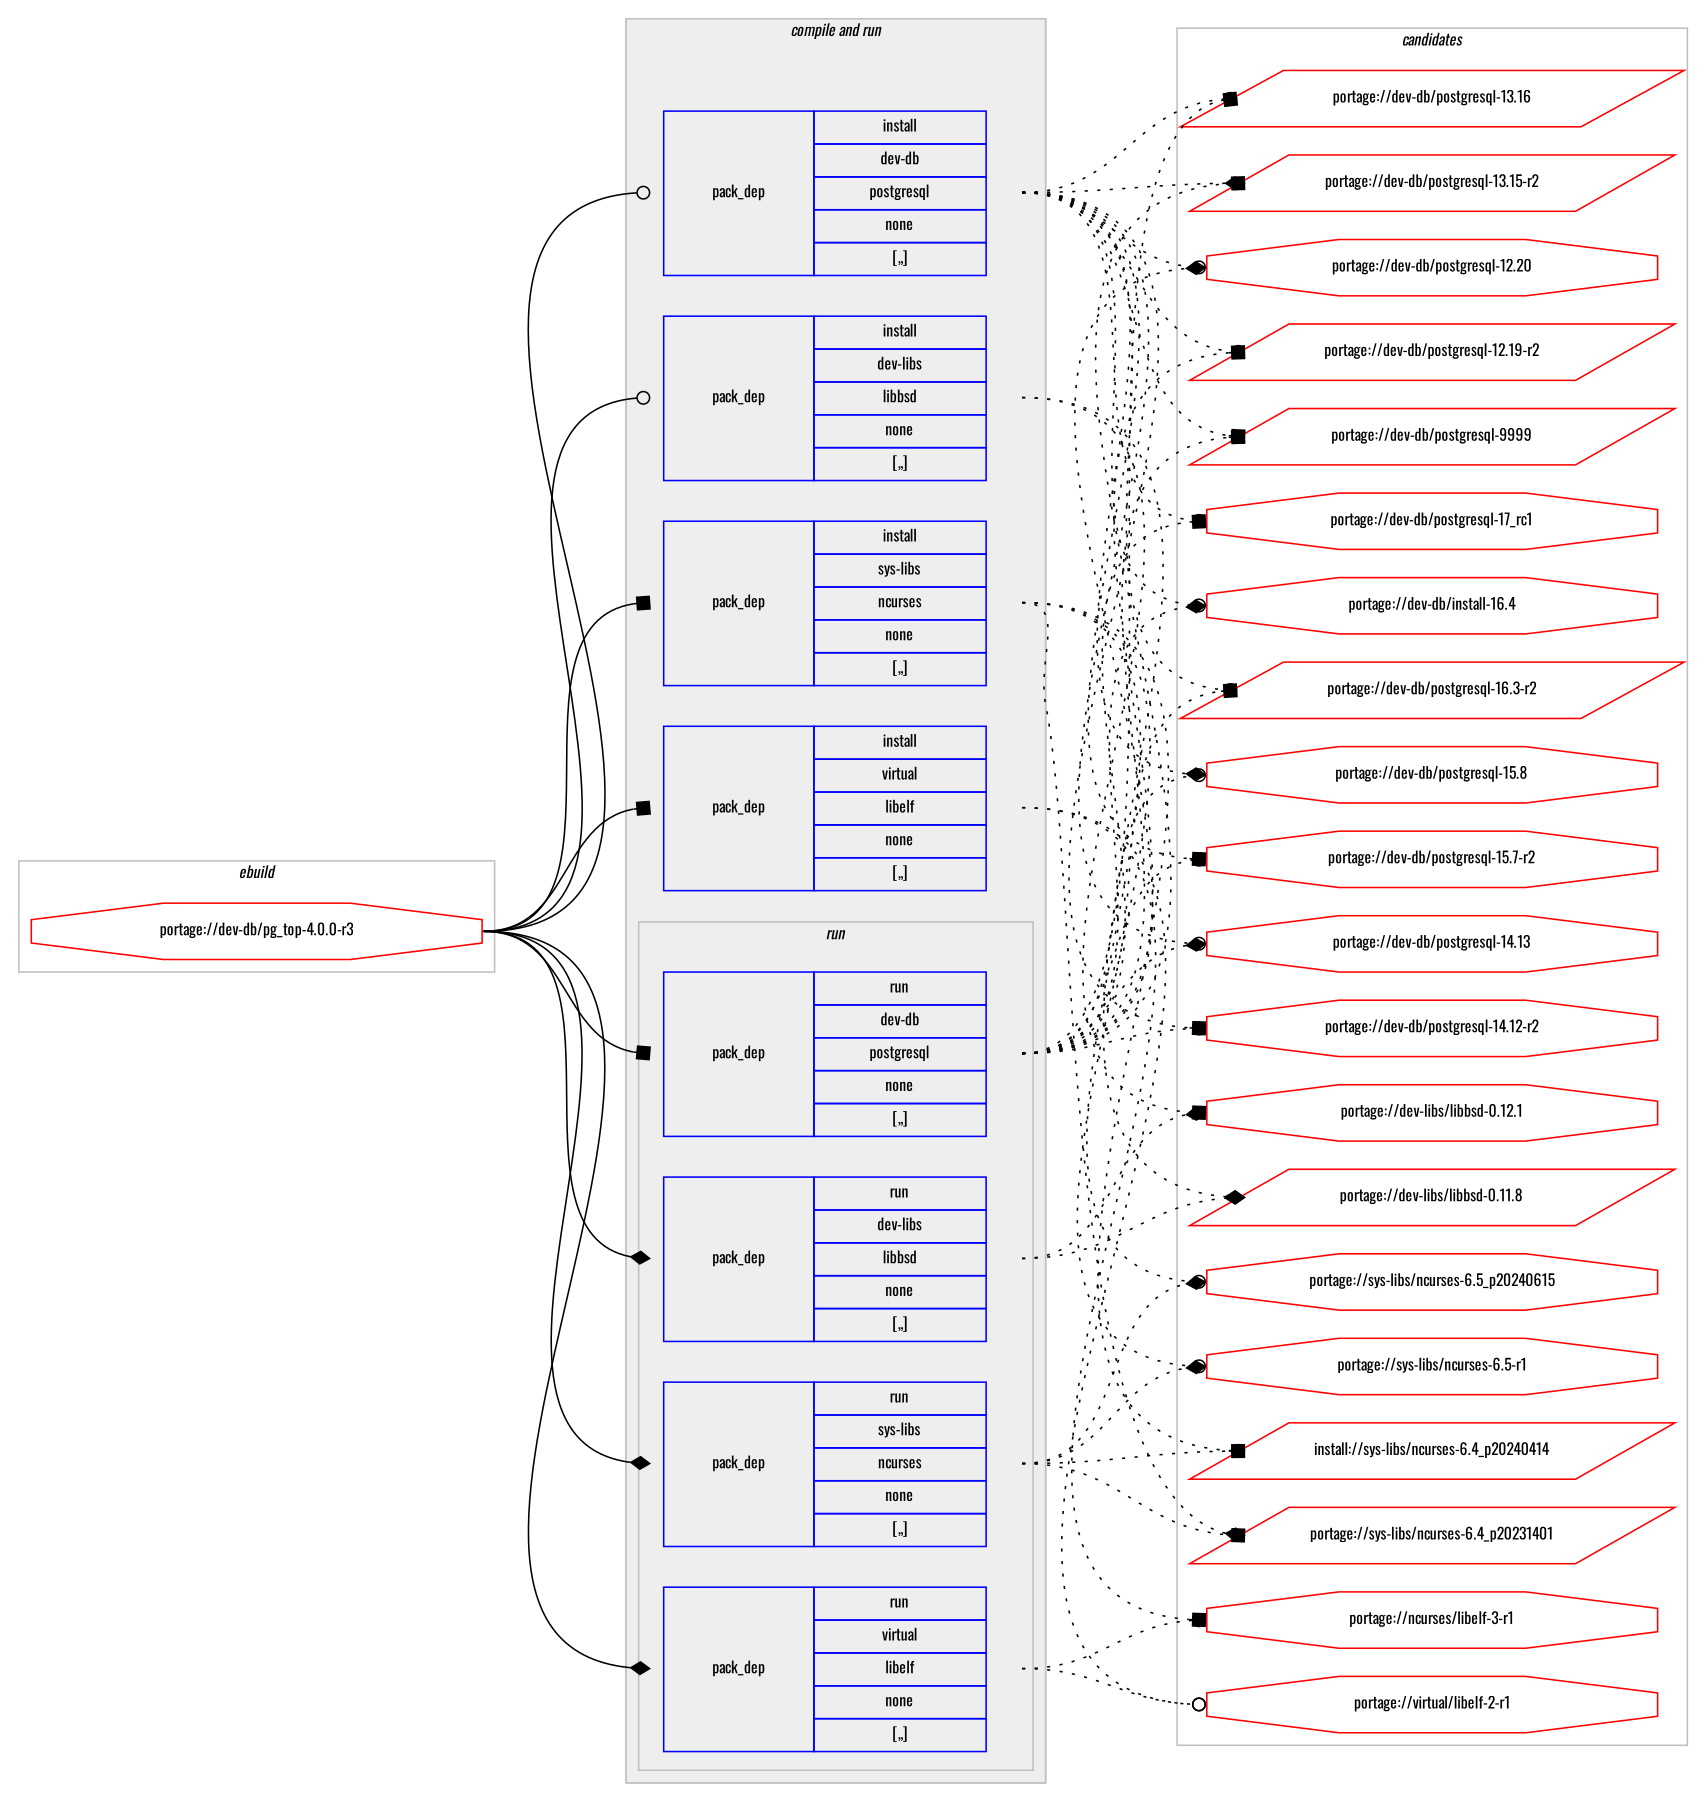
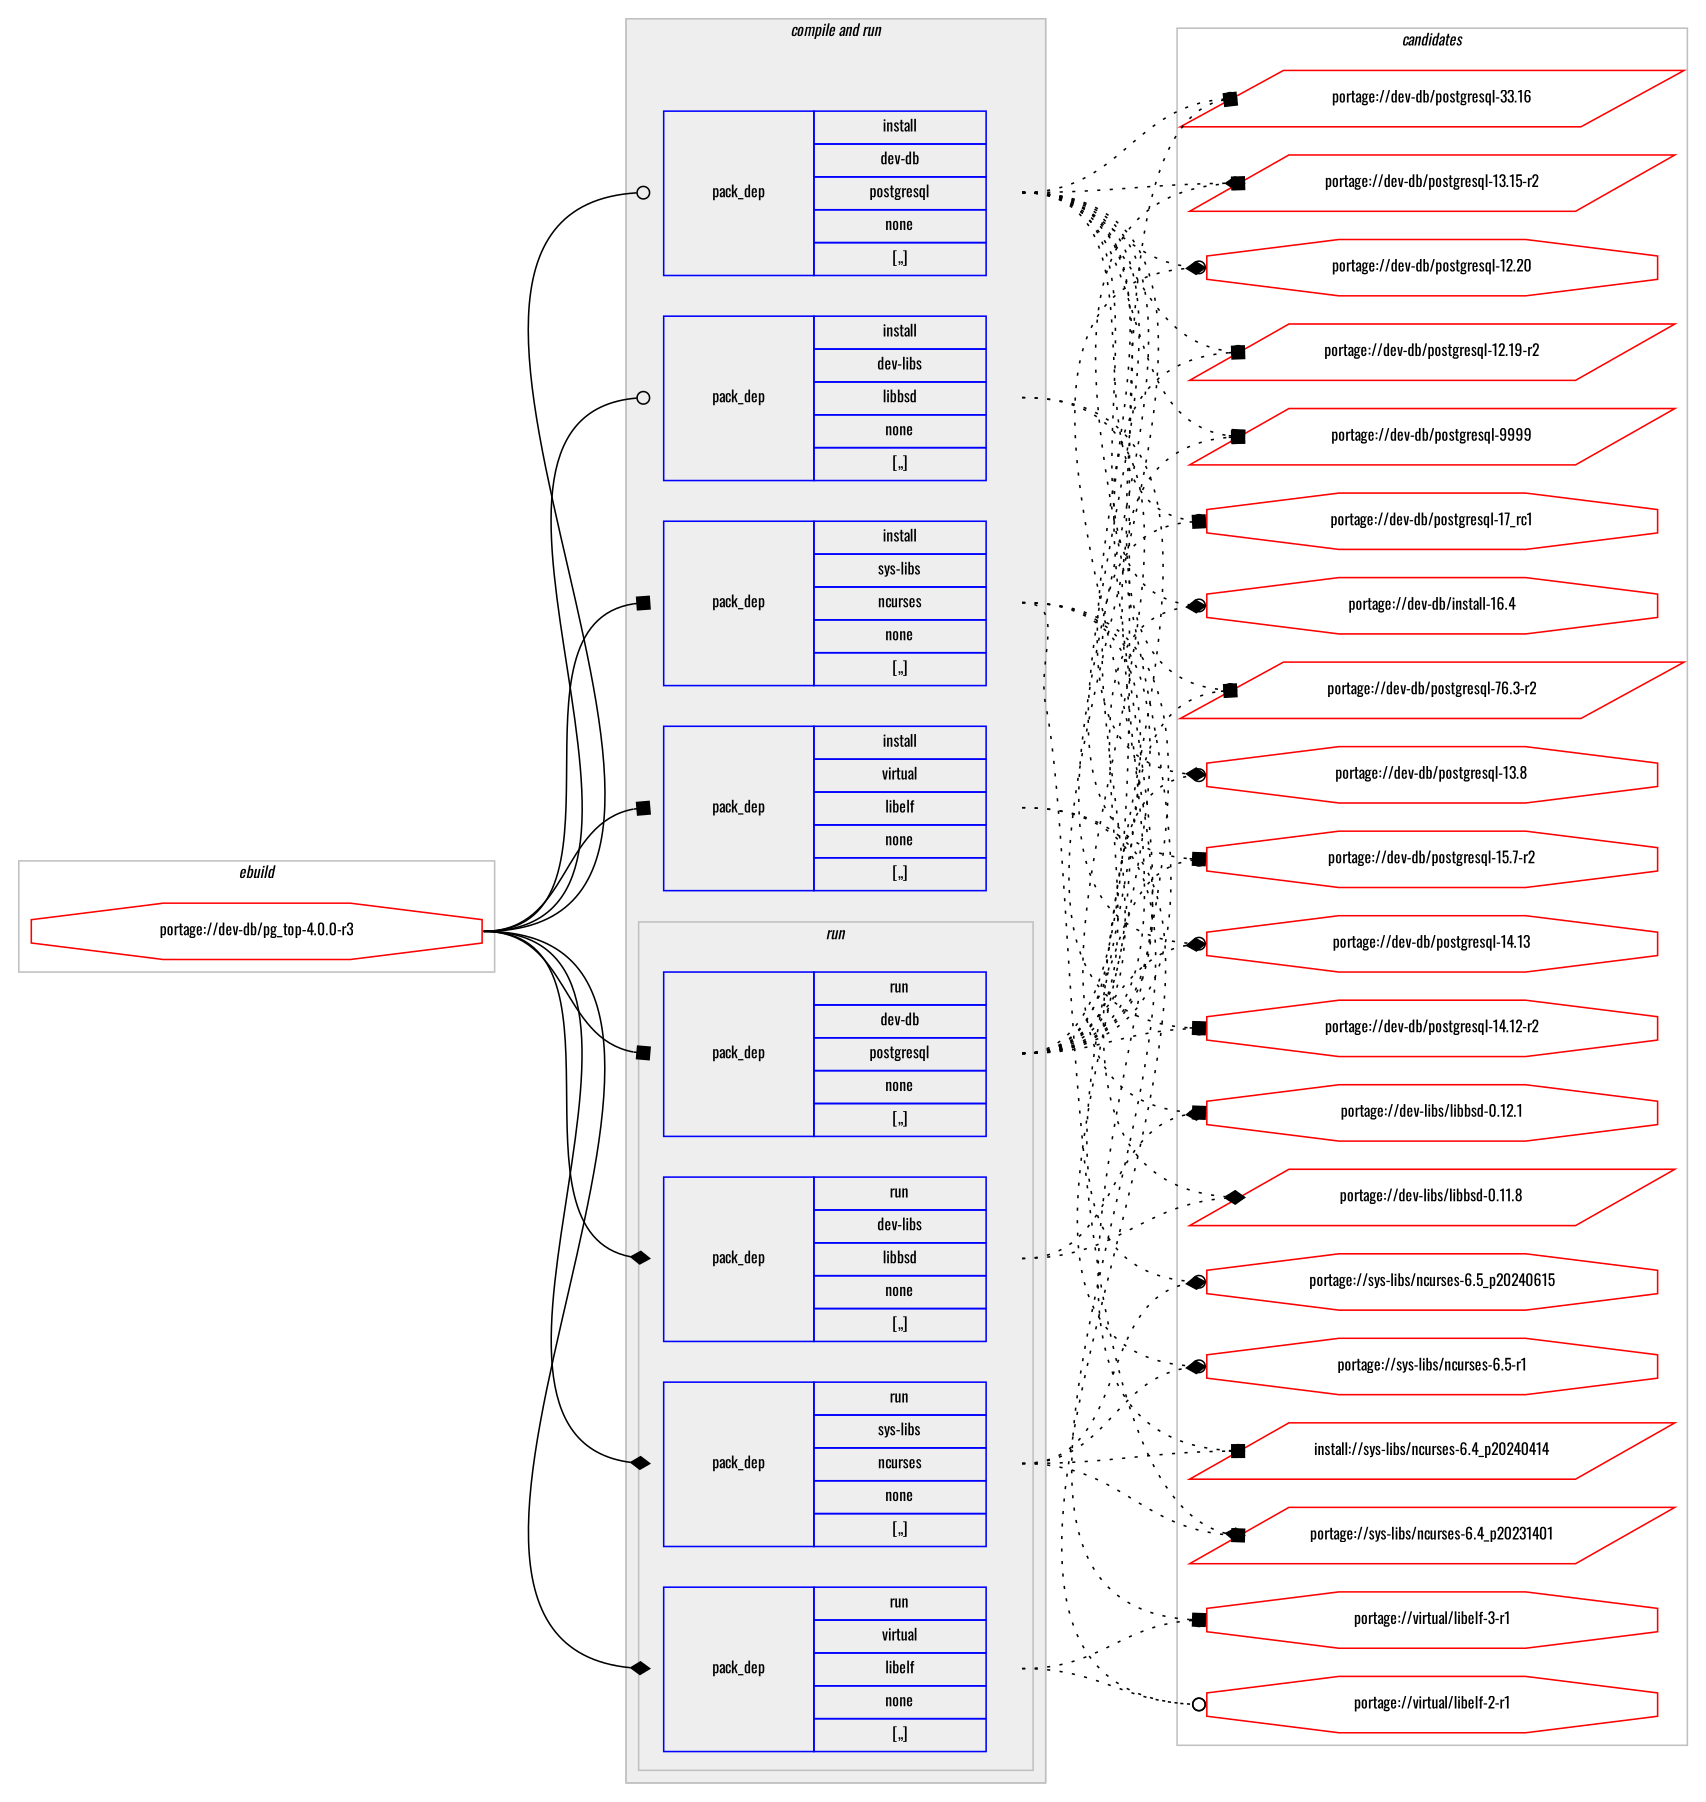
  digraph {
    compound=true
    concentrate=true
    fontname=Oswald
    fontsize=10
    newrank=true
    rankdir=LR
    ranksep=1.5
    node [color=red fontname=Oswald fontsize=10 shape=octagon]
    edge [arrowhead=odot fontname=Oswald headport=w style=dotted tailport=e weight=100]
    n1 [label="portage://dev-db/pg_top-4.0.0-r3" width=4]
    n2 [color=blue label=<<TABLE BORDER="0" CELLBORDER="1" CELLSPACING="0" CELLPADDING="4" WIDTH="220"><TR><TD ROWSPAN="6" CELLPADDING="30">pack_dep</TD></TR><TR><TD WIDTH="110">install</TD></TR><TR><TD>dev-db</TD></TR><TR><TD>postgresql</TD></TR><TR><TD>none</TD></TR><TR><TD>[,,]</TD></TR></TABLE>> shape=none]
    n3 [color=blue label=<<TABLE BORDER="0" CELLBORDER="1" CELLSPACING="0" CELLPADDING="4" WIDTH="220"><TR><TD ROWSPAN="6" CELLPADDING="30">pack_dep</TD></TR><TR><TD WIDTH="110">install</TD></TR><TR><TD>dev-libs</TD></TR><TR><TD>libbsd</TD></TR><TR><TD>none</TD></TR><TR><TD>[,,]</TD></TR></TABLE>> shape=none]
    n4 [color=blue label=<<TABLE BORDER="0" CELLBORDER="1" CELLSPACING="0" CELLPADDING="4" WIDTH="220"><TR><TD ROWSPAN="6" CELLPADDING="30">pack_dep</TD></TR><TR><TD WIDTH="110">install</TD></TR><TR><TD>sys-libs</TD></TR><TR><TD>ncurses</TD></TR><TR><TD>none</TD></TR><TR><TD>[,,]</TD></TR></TABLE>> shape=none]
    n5 [color=blue label=<<TABLE BORDER="0" CELLBORDER="1" CELLSPACING="0" CELLPADDING="4" WIDTH="220"><TR><TD ROWSPAN="6" CELLPADDING="30">pack_dep</TD></TR><TR><TD WIDTH="110">install</TD></TR><TR><TD>virtual</TD></TR><TR><TD>libelf</TD></TR><TR><TD>none</TD></TR><TR><TD>[,,]</TD></TR></TABLE>> shape=none]
    n6 [color=blue label=<<TABLE BORDER="0" CELLBORDER="1" CELLSPACING="0" CELLPADDING="4" WIDTH="220"><TR><TD ROWSPAN="6" CELLPADDING="30">pack_dep</TD></TR><TR><TD WIDTH="110">run</TD></TR><TR><TD>dev-db</TD></TR><TR><TD>postgresql</TD></TR><TR><TD>none</TD></TR><TR><TD>[,,]</TD></TR></TABLE>> shape=none]
    n7 [color=blue label=<<TABLE BORDER="0" CELLBORDER="1" CELLSPACING="0" CELLPADDING="4" WIDTH="220"><TR><TD ROWSPAN="6" CELLPADDING="30">pack_dep</TD></TR><TR><TD WIDTH="110">run</TD></TR><TR><TD>dev-libs</TD></TR><TR><TD>libbsd</TD></TR><TR><TD>none</TD></TR><TR><TD>[,,]</TD></TR></TABLE>> shape=none]
    n8 [color=blue label=<<TABLE BORDER="0" CELLBORDER="1" CELLSPACING="0" CELLPADDING="4" WIDTH="220"><TR><TD ROWSPAN="6" CELLPADDING="30">pack_dep</TD></TR><TR><TD WIDTH="110">run</TD></TR><TR><TD>sys-libs</TD></TR><TR><TD>ncurses</TD></TR><TR><TD>none</TD></TR><TR><TD>[,,]</TD></TR></TABLE>> shape=none]
    n9 [color=blue label=<<TABLE BORDER="0" CELLBORDER="1" CELLSPACING="0" CELLPADDING="4" WIDTH="220"><TR><TD ROWSPAN="6" CELLPADDING="30">pack_dep</TD></TR><TR><TD WIDTH="110">run</TD></TR><TR><TD>virtual</TD></TR><TR><TD>libelf</TD></TR><TR><TD>none</TD></TR><TR><TD>[,,]</TD></TR></TABLE>> shape=none]
    n10 [label="portage://dev-db/postgresql-9999" shape=parallelogram width=4]
    n11 [label="portage://dev-db/postgresql-17_rc1" width=4]
    n12 [label="portage://dev-db/install-16.4" width=4]
-   n13 [label="portage://dev-db/postgresql-16.3-r2" shape=parallelogram width=4]
-   n14 [label="portage://dev-db/postgresql-15.8" width=4]
+   n13 [label="portage://dev-db/postgresql-76.3-r2" shape=parallelogram width=4]
+   n14 [label="portage://dev-db/postgresql-13.8" width=4]
    n15 [label="portage://dev-db/postgresql-15.7-r2" width=4]
    n16 [label="portage://dev-db/postgresql-14.13" width=4]
    n17 [label="portage://dev-db/postgresql-14.12-r2" width=4]
-   n18 [label="portage://dev-db/postgresql-13.16" shape=parallelogram width=4]
+   n18 [label="portage://dev-db/postgresql-33.16" shape=parallelogram width=4]
    n19 [label="portage://dev-db/postgresql-13.15-r2" shape=parallelogram width=4]
    n20 [label="portage://dev-db/postgresql-12.20" width=4]
    n21 [label="portage://dev-db/postgresql-12.19-r2" shape=parallelogram width=4]
    n22 [label="portage://dev-libs/libbsd-0.12.1" width=4]
    n23 [label="portage://dev-libs/libbsd-0.11.8" shape=parallelogram width=4]
    n24 [label="portage://sys-libs/ncurses-6.5_p20240615" width=4]
    n25 [label="portage://sys-libs/ncurses-6.5-r1" width=4]
    n26 [label="install://sys-libs/ncurses-6.4_p20240414" shape=parallelogram width=4]
    n27 [label="portage://sys-libs/ncurses-6.4_p20231401" shape=parallelogram width=4]
-   n28 [label="portage://ncurses/libelf-3-r1" width=4]
+   n28 [label="portage://virtual/libelf-3-r1" width=4]
    n29 [label="portage://virtual/libelf-2-r1" width=4]
    subgraph cluster_1 {
      color=gray
      label=<<i>ebuild</i>>
      n1
    }
    subgraph cluster_2 {
      color=gray
      label=<<i>dependencies</i>>
      subgraph cluster_3 {
        color=gray
        fillcolor="#eeeeee"
        label=<<i>compile</i>>
        style=filled
        subgraph sub_4 {
          color=gray
          fillcolor="#eeeeee"
          label=<<i>compile</i>>
          style=filled
          n2
        }
        subgraph sub_5 {
          color=gray
          fillcolor="#eeeeee"
          label=<<i>compile</i>>
          style=filled
          n3
        }
        subgraph sub_6 {
          color=gray
          fillcolor="#eeeeee"
          label=<<i>compile</i>>
          style=filled
          n4
        }
        subgraph sub_7 {
          color=gray
          fillcolor="#eeeeee"
          label=<<i>compile</i>>
          style=filled
          n5
        }
      }
      subgraph cluster_8 {
        color=gray
        fillcolor="#eeeeee"
        label=<<i>compile and run</i>>
        style=filled
      }
      subgraph cluster_9 {
        color=gray
        fillcolor="#eeeeee"
        label=<<i>run</i>>
        style=filled
        subgraph sub_10 {
          color=gray
          fillcolor="#eeeeee"
          label=<<i>run</i>>
          style=filled
          n6
        }
        subgraph sub_11 {
          color=gray
          fillcolor="#eeeeee"
          label=<<i>run</i>>
          style=filled
          n7
        }
        subgraph sub_12 {
          color=gray
          fillcolor="#eeeeee"
          label=<<i>run</i>>
          style=filled
          n8
        }
        subgraph sub_13 {
          color=gray
          fillcolor="#eeeeee"
          label=<<i>run</i>>
          style=filled
          n9
        }
      }
    }
    subgraph cluster_14 {
      color=gray
      label=<<i>candidates</i>>
      rank=same
      subgraph sub_15 {
        color=black
        label=<<i>candidates</i>>
        nodesep=1
        rank=same
        n10
        n11
        n12
        n13
        n14
        n15
        n16
        n17
        n18
        n19
        n20
        n21
      }
      subgraph sub_16 {
        color=black
        label=<<i>candidates</i>>
        nodesep=1
        rank=same
        n22
        n23
      }
      subgraph sub_17 {
        color=black
        label=<<i>candidates</i>>
        nodesep=1
        rank=same
        n24
        n25
        n26
        n27
      }
      subgraph sub_18 {
        color=black
        label=<<i>candidates</i>>
        nodesep=1
        rank=same
        n28
        n29
      }
      subgraph sub_19 {
        color=black
        label=<<i>candidates</i>>
        nodesep=1
        rank=same
        n10
        n11
        n12
        n13
        n14
        n15
        n16
        n17
        n18
        n19
        n20
        n21
      }
      subgraph sub_20 {
        color=black
        label=<<i>candidates</i>>
        nodesep=1
        rank=same
        n22
        n23
      }
      subgraph sub_21 {
        color=black
        label=<<i>candidates</i>>
        nodesep=1
        rank=same
        n24
        n25
        n26
        n27
      }
      subgraph sub_22 {
        color=black
        label=<<i>candidates</i>>
        nodesep=1
        rank=same
        n28
        n29
      }
    }
    n1 -> n2 [style=solid weight=20]
    n1 -> n3 [style=solid weight=20]
    n1 -> n4 [arrowhead=box style=solid weight=20]
    n1 -> n5 [arrowhead=box style=solid weight=20]
    n1 -> n6 [arrowhead=box style=solid weight=20]
    n1 -> n7 [arrowhead=diamond style=solid weight=20]
    n1 -> n8 [arrowhead=diamond style=solid weight=20]
    n1 -> n9 [arrowhead=diamond style=solid weight=20]
    n2 -> n10 [arrowhead=box]
    n2 -> n11
    n2 -> n12
    n2 -> n13
    n2 -> n14 [arrowhead=diamond]
    n2 -> n15 [arrowhead=box]
    n2 -> n16
    n2 -> n17 [arrowhead=box]
    n2 -> n18
    n2 -> n19 [arrowhead=diamond]
    n2 -> n20
    n2 -> n21
    n3 -> n22 [arrowhead=box]
    n3 -> n23 [arrowhead=diamond]
    n4 -> n24
    n4 -> n25
    n4 -> n26
    n4 -> n27 [arrowhead=diamond]
    n5 -> n28 [arrowhead=box]
    n5 -> n29
    n6 -> n10 [arrowhead=box]
    n6 -> n11 [arrowhead=box]
    n6 -> n12 [arrowhead=diamond]
    n6 -> n13 [arrowhead=box]
    n6 -> n14
    n6 -> n15
    n6 -> n16 [arrowhead=diamond]
    n6 -> n17
    n6 -> n18 [arrowhead=box]
    n6 -> n19 [arrowhead=box]
    n6 -> n20 [arrowhead=diamond]
    n6 -> n21 [arrowhead=box]
    n7 -> n22 [arrowhead=diamond]
    n7 -> n23 [arrowhead=diamond]
    n8 -> n24 [arrowhead=diamond]
    n8 -> n25 [arrowhead=diamond]
    n8 -> n26 [arrowhead=box]
    n8 -> n27 [arrowhead=box]
    n9 -> n28
    n9 -> n29
  }
